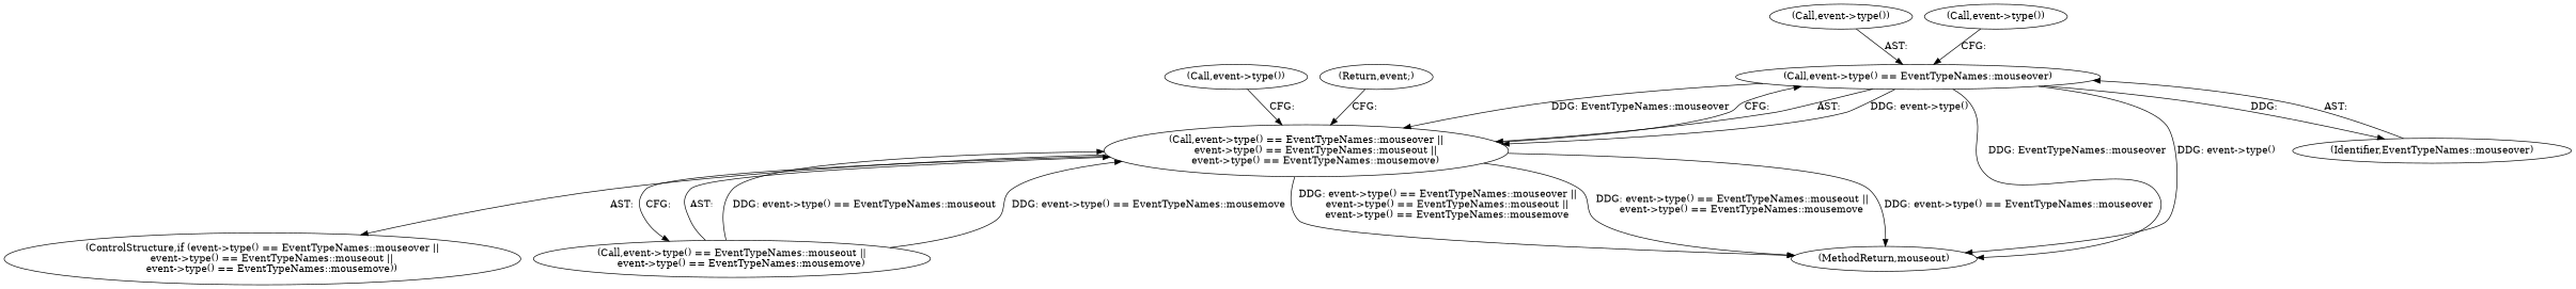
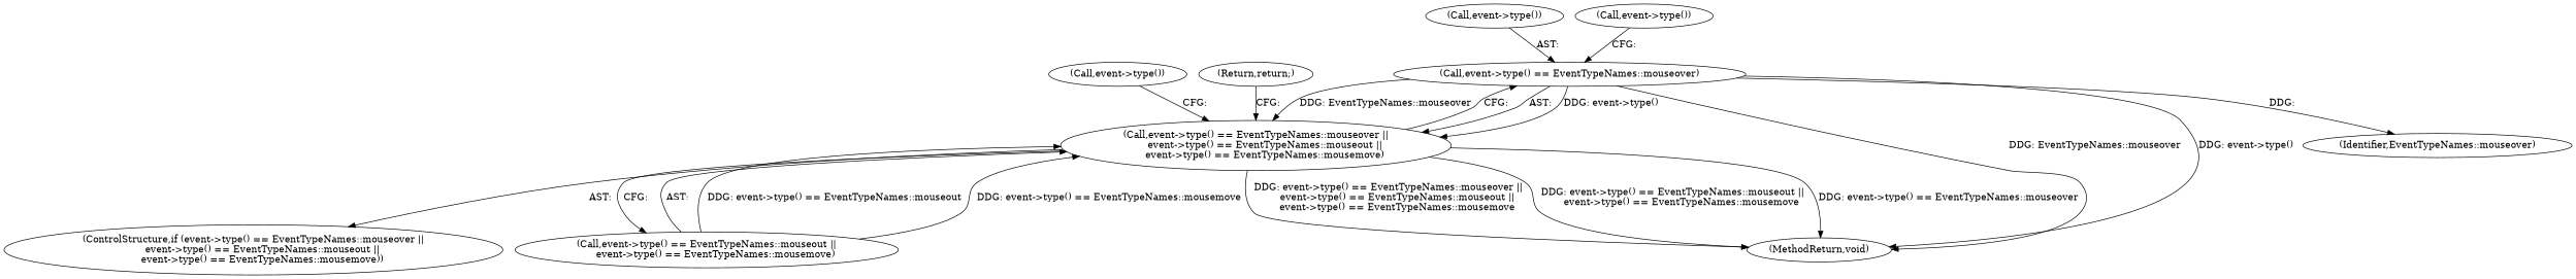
  digraph {
    n1 [label="(Call,event->type() == EventTypeNames::mouseover)"]
    n2 [label="(Call,event->type() == EventTypeNames::mouseover ||\n      event->type() == EventTypeNames::mouseout ||\n      event->type() == EventTypeNames::mousemove)"]
-   n3 [label="(MethodReturn,mouseout)"]
+   n3 [label="(MethodReturn,void)"]
    n4 [label="(Identifier,EventTypeNames::mouseover)"]
    n5 [label="(ControlStructure,if (event->type() == EventTypeNames::mouseover ||\n      event->type() == EventTypeNames::mouseout ||\n      event->type() == EventTypeNames::mousemove))"]
    n6 [label="(Call,event->type() == EventTypeNames::mouseout ||\n      event->type() == EventTypeNames::mousemove)"]
    n7 [label="(Call,event->type())"]
    n8 [label="(Call,event->type())"]
    n9 [label="(Call,event->type())"]
-   n10 [label="(Return,event;)"]
+   n10 [label="(Return,return;)"]
    n1 -> n2 [label="AST: "]
    n1 -> n2 [label="DDG: event->type()"]
    n1 -> n2 [label="DDG: EventTypeNames::mouseover"]
    n1 -> n3 [label="DDG: EventTypeNames::mouseover"]
    n1 -> n3 [label="DDG: event->type()"]
    n1 -> n4 [label="DDG: "]
    n2 -> n1 [label="CFG: "]
    n2 -> n3 [label="DDG: event->type() == EventTypeNames::mouseout ||\n      event->type() == EventTypeNames::mousemove"]
    n2 -> n3 [label="DDG: event->type() == EventTypeNames::mouseover"]
    n2 -> n3 [label="DDG: event->type() == EventTypeNames::mouseover ||\n      event->type() == EventTypeNames::mouseout ||\n      event->type() == EventTypeNames::mousemove"]
    n2 -> n5 [label="AST: "]
    n2 -> n6 [label="CFG: "]
-   n4 -> n1 [label="AST: "]
    n6 -> n2 [label="AST: "]
    n6 -> n2 [label="DDG: event->type() == EventTypeNames::mouseout"]
    n6 -> n2 [label="DDG: event->type() == EventTypeNames::mousemove"]
    n7 -> n2 [label="CFG: "]
    n8 -> n1 [label="AST: "]
    n9 -> n1 [label="CFG: "]
    n10 -> n2 [label="CFG: "]
  }
